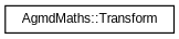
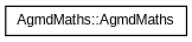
  digraph {
    rankdir=LR
    fontname="Liberation Sans"
-   n1 [color=black fillcolor=white fontname="Liberation Sans" fontsize=10 height=0.2 label="AgmdMaths::Transform" shape=record style=filled width=0.4]
+   n1 [color=black fillcolor=white fontname="Liberation Sans" fontsize=10 height=0.2 label="AgmdMaths::AgmdMaths" shape=record style=filled width=0.4]
  }
